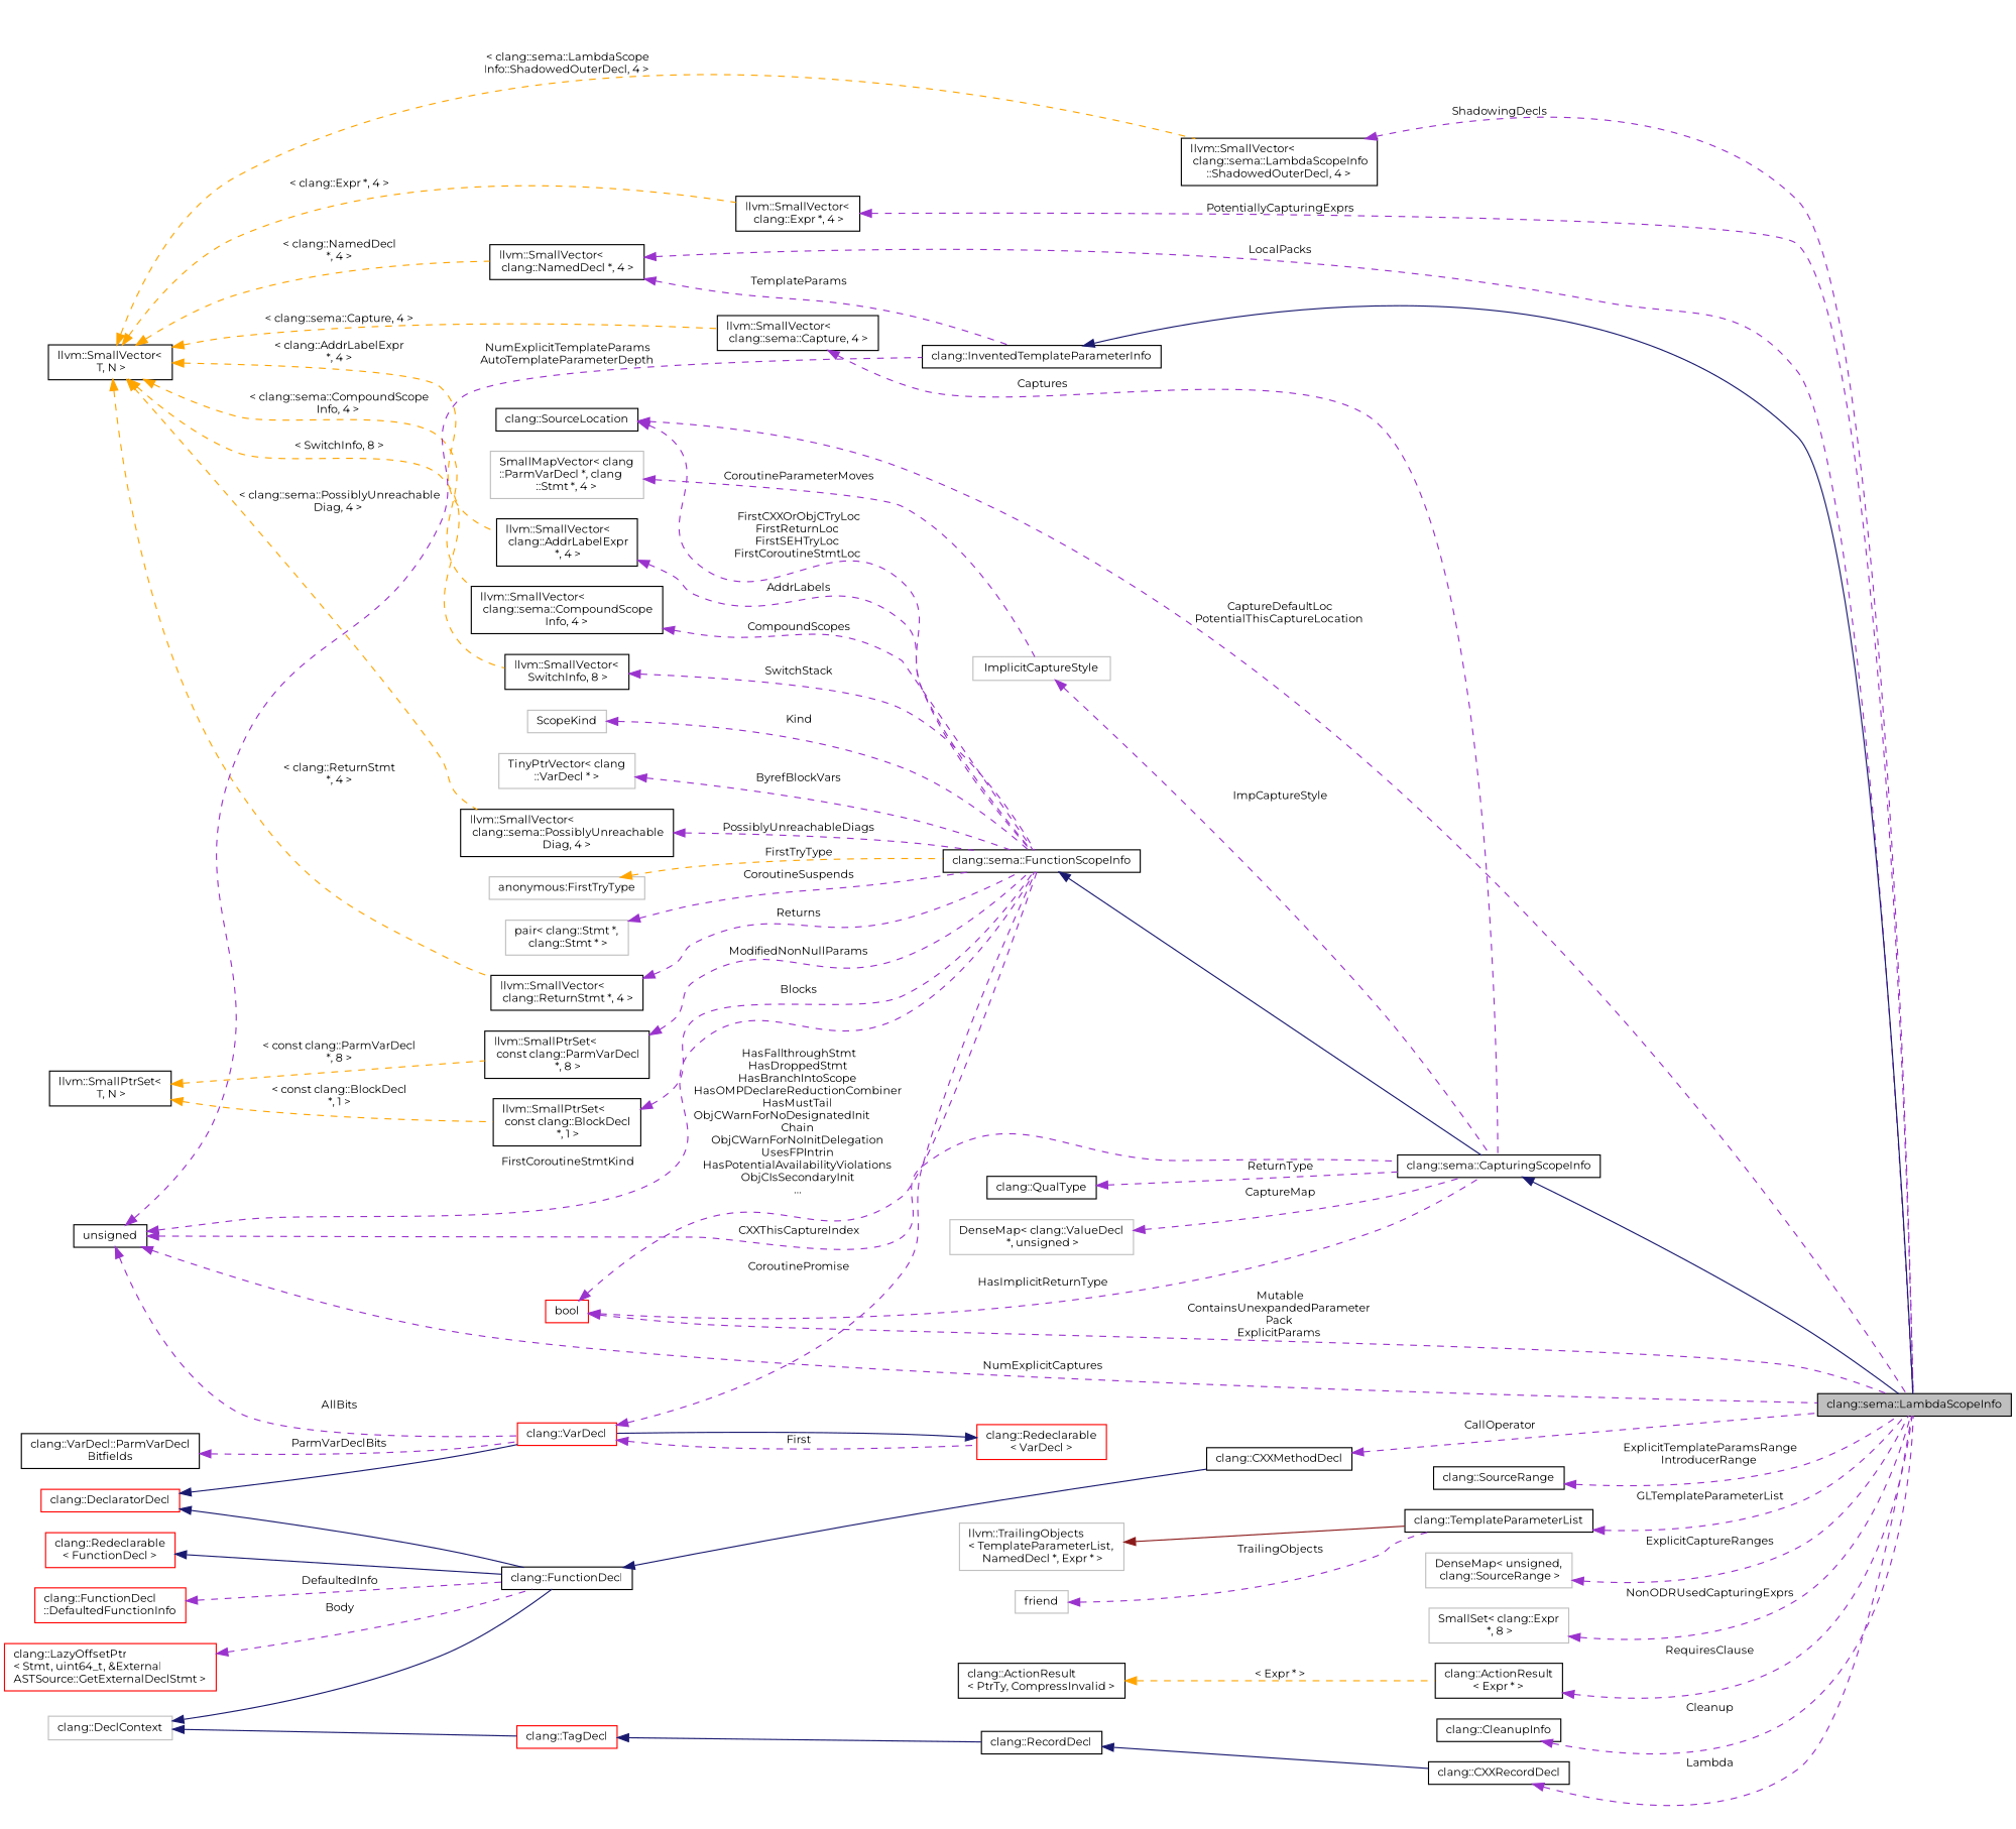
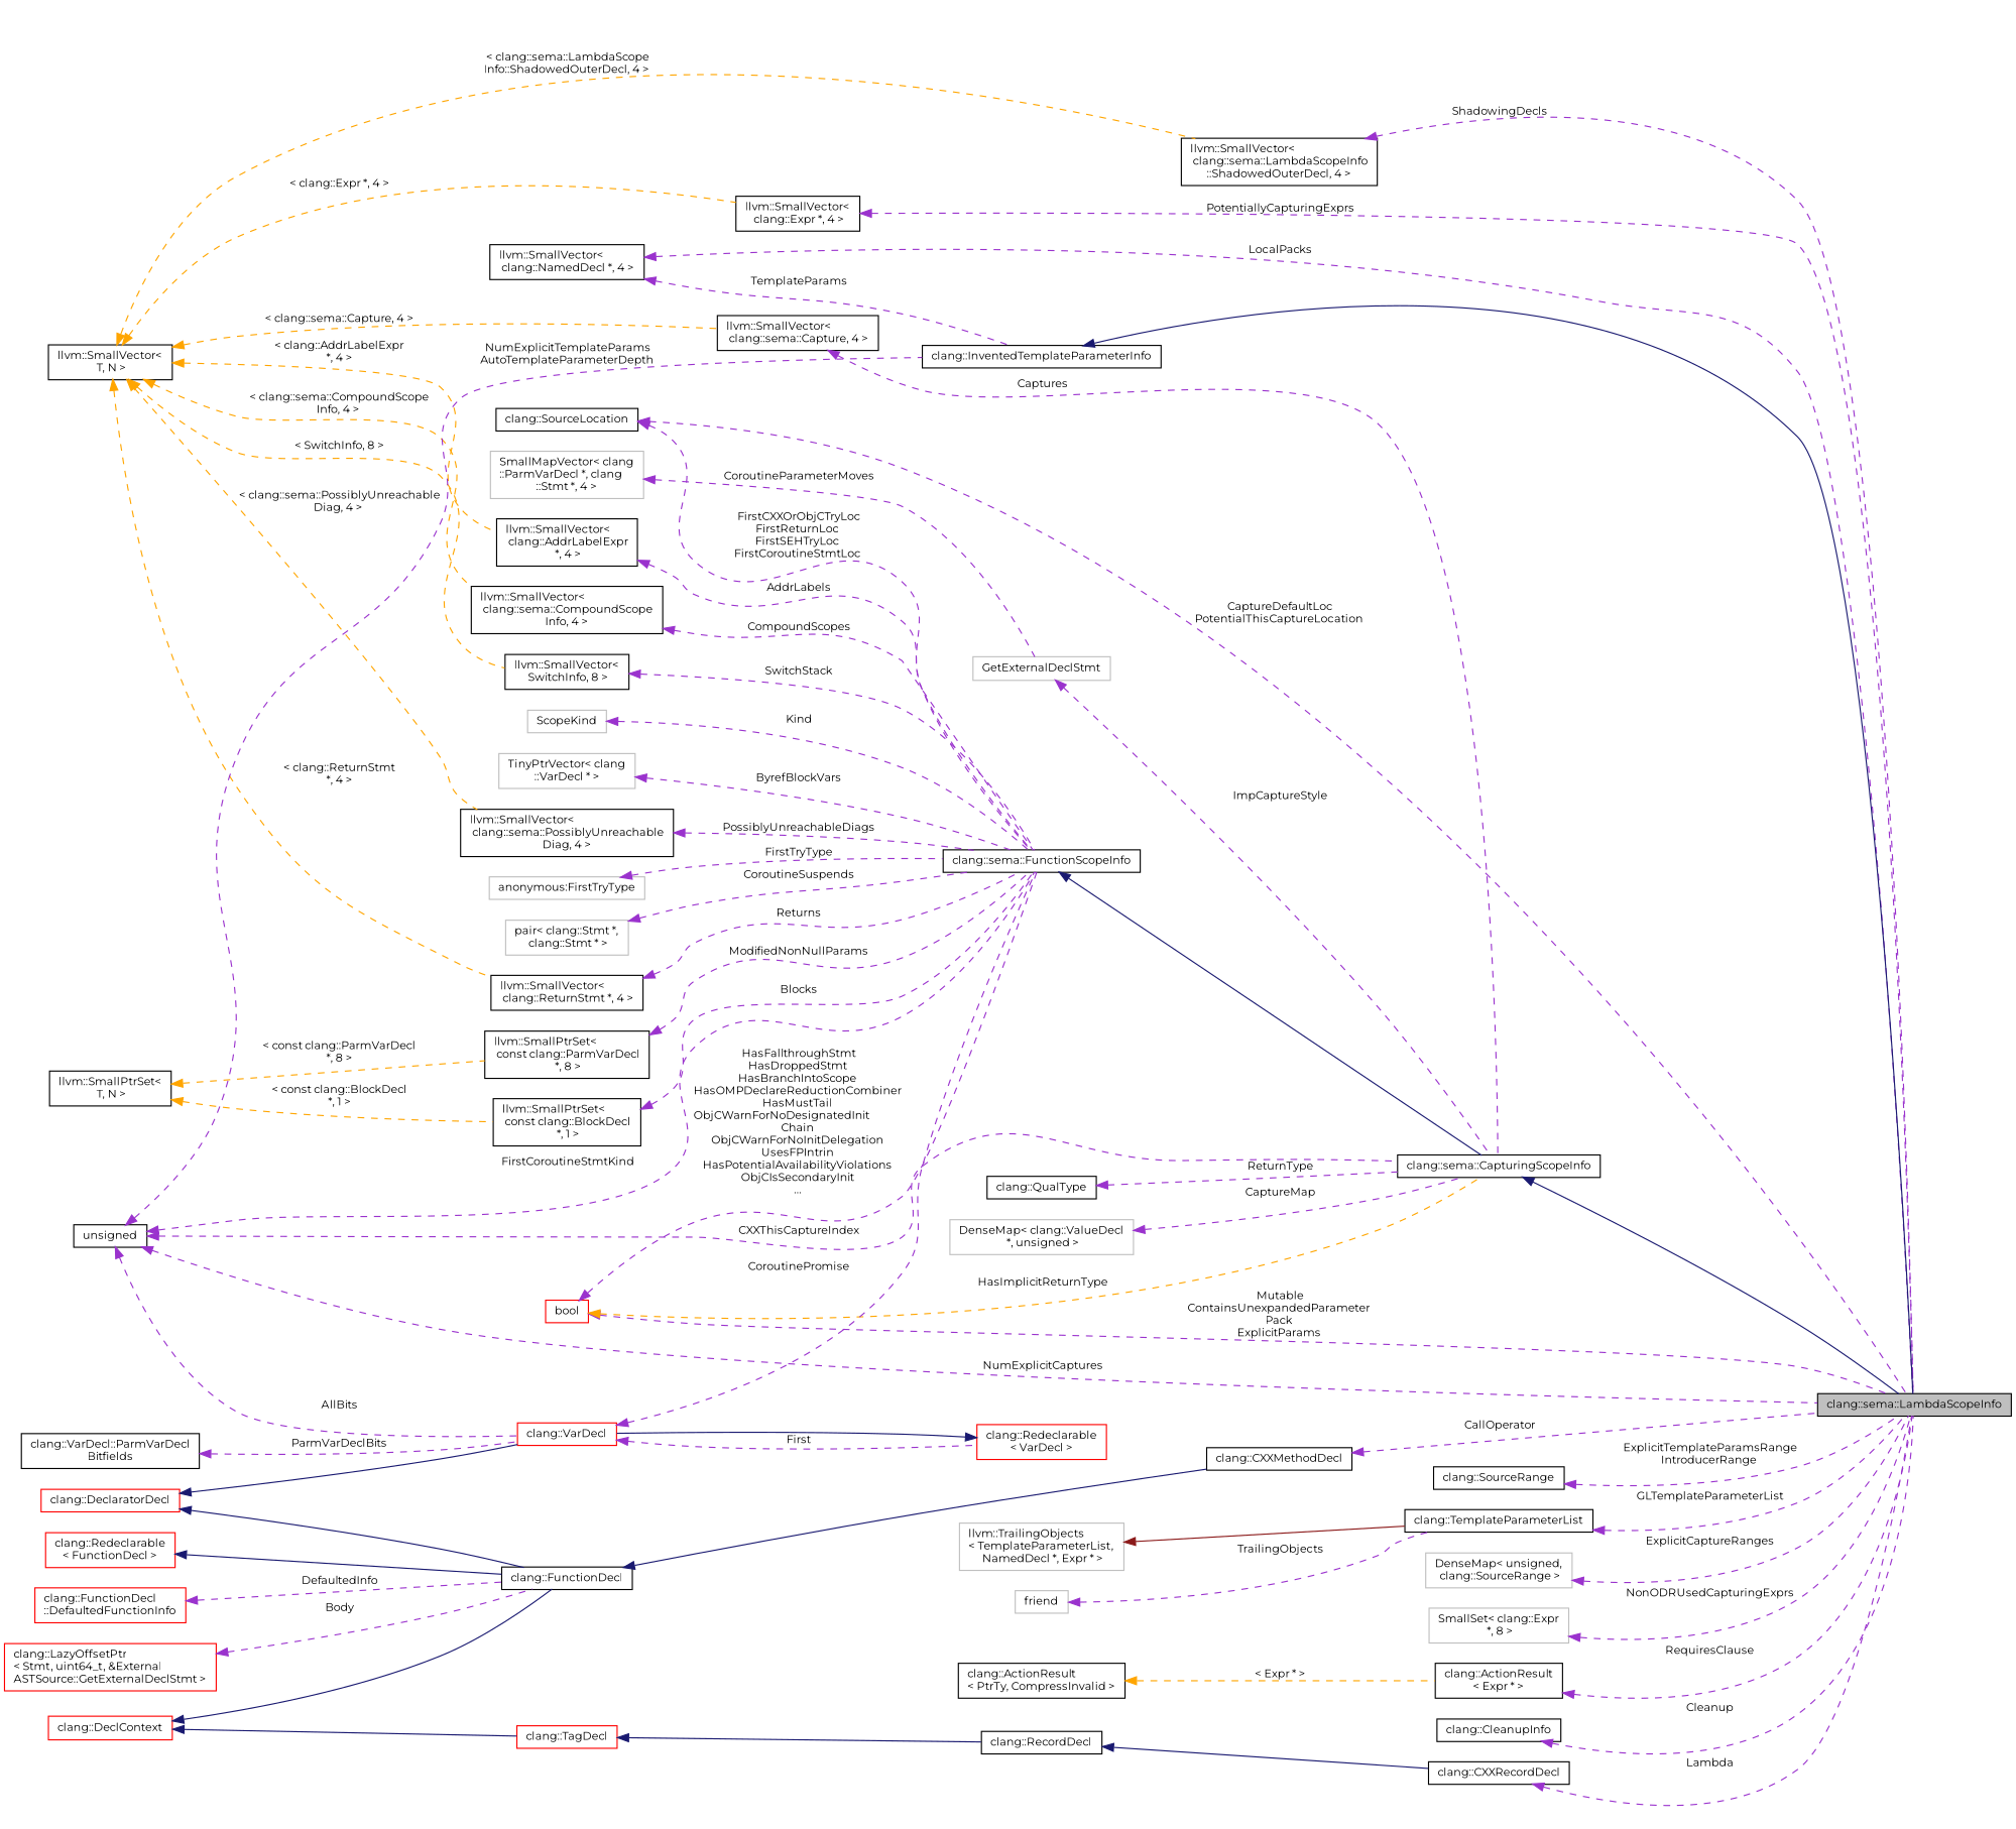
  digraph {
    fontname=Montserrat
    rankdir=LR
    node [color=black fontname=Montserrat fontsize=10 shape=record]
    edge [color=darkorchid3 dir=back fontname=Montserrat fontsize=10 labelfontname=Helvetica labelfontsize=10 style=dashed]
    n1 [fillcolor=grey75 fontcolor=black height=0.2 label="clang::sema::LambdaScopeInfo" style=filled width=0.4]
    n2 [height=0.2 label="clang::sema::CapturingScopeInfo" width=0.4]
    n3 [height=0.2 label="clang::sema::FunctionScopeInfo" width=0.4]
    n4 [color=grey75 height=0.2 label="SmallMapVector\< clang\l::ParmVarDecl *, clang\l::Stmt *, 4 \>" width=0.4]
-   n5 [color=grey75 height=0.2 label=ImplicitCaptureStyle width=0.4]
+   n5 [color=grey75 height=0.2 label=GetExternalDeclStmt width=0.4]
    n6 [height=0.2 label="llvm::SmallVector\<\l clang::AddrLabelExpr\l *, 4 \>" width=0.4]
    n7 [height=0.2 label="llvm::SmallVector\<\l T, N \>" width=0.4]
    n8 [height=0.2 label="llvm::SmallVector\<\l clang::sema::CompoundScope\lInfo, 4 \>" width=0.4]
    n9 [height=0.2 label="llvm::SmallVector\<\l clang::ReturnStmt *, 4 \>" width=0.4]
    n10 [height=0.2 label="llvm::SmallVector\<\l SwitchInfo, 8 \>" width=0.4]
    n11 [height=0.2 label="llvm::SmallVector\<\l clang::sema::PossiblyUnreachable\lDiag, 4 \>" width=0.4]
    n12 [height=0.2 label="llvm::SmallVector\<\l clang::sema::Capture, 4 \>" width=0.4]
    n13 [height=0.2 label="llvm::SmallVector\<\l clang::NamedDecl *, 4 \>" width=0.4]
    n14 [height=0.2 label="llvm::SmallVector\<\l clang::sema::LambdaScopeInfo\l::ShadowedOuterDecl, 4 \>" width=0.4]
    n15 [height=0.2 label="llvm::SmallVector\<\l clang::Expr *, 4 \>" width=0.4]
    n16 [height=0.2 label="clang::InventedTemplateParameterInfo" width=0.4]
    n17 [height=0.2 label="clang::SourceLocation" width=0.4]
    n18 [color=grey75 height=0.2 label=ScopeKind width=0.4]
    n19 [color=red height=0.2 label=bool width=0.4]
    n20 [color=grey75 height=0.2 label="TinyPtrVector\< clang\l::VarDecl * \>" width=0.4]
    n21 [height=0.2 label="llvm::SmallPtrSet\<\l const clang::BlockDecl\l *, 1 \>" width=0.4]
    n22 [height=0.2 label="llvm::SmallPtrSet\<\l T, N \>" width=0.4]
    n23 [height=0.2 label="llvm::SmallPtrSet\<\l const clang::ParmVarDecl\l *, 8 \>" width=0.4]
    n24 [height=0.2 label=unsigned width=0.4]
    n25 [color=red height=0.2 label="clang::VarDecl" width=0.4]
    n26 [color=red height=0.2 label="clang::Redeclarable\l\< VarDecl \>" width=0.4]
    n27 [color=grey75 height=0.2 label="anonymous:FirstTryType" width=0.4]
    n28 [color=grey75 height=0.2 label="pair\< clang::Stmt *,\l clang::Stmt * \>" width=0.4]
    n29 [color=red height=0.2 label="clang::DeclaratorDecl" width=0.4]
    n30 [height=0.2 label="clang::FunctionDecl" width=0.4]
    n31 [height=0.2 label="clang::CXXMethodDecl" width=0.4]
    n32 [height=0.2 label="clang::VarDecl::ParmVarDecl\lBitfields" width=0.4]
    n33 [height=0.2 label="clang::QualType" width=0.4]
    n34 [color=grey75 height=0.2 label="DenseMap\< clang::ValueDecl\l *, unsigned \>" width=0.4]
    n35 [height=0.2 label="clang::SourceRange" width=0.4]
    n36 [color=red height=0.2 label="clang::Redeclarable\l\< FunctionDecl \>" width=0.4]
-   n37 [color=grey75 height=0.2 label="clang::DeclContext" width=0.4]
+   n37 [color=red height=0.2 label="clang::DeclContext" width=0.4]
    n38 [color=red height=0.2 label="clang::TagDecl" width=0.4]
    n39 [height=0.2 label="clang::RecordDecl" width=0.4]
    n40 [color=red height=0.2 label="clang::FunctionDecl\l::DefaultedFunctionInfo" width=0.4]
    n41 [color=red height=0.2 label="clang::LazyOffsetPtr\l\< Stmt, uint64_t, &External\lASTSource::GetExternalDeclStmt \>" width=0.4]
    n42 [height=0.2 label="clang::CXXRecordDecl" width=0.4]
    n43 [color=grey75 height=0.2 label="DenseMap\< unsigned,\l clang::SourceRange \>" width=0.4]
    n44 [color=grey75 height=0.2 label="SmallSet\< clang::Expr\l *, 8 \>" width=0.4]
    n45 [height=0.2 label="clang::TemplateParameterList" width=0.4]
    n46 [color=grey75 height=0.2 label="llvm::TrailingObjects\l\< TemplateParameterList,\l NamedDecl *, Expr * \>" width=0.4]
    n47 [color=grey75 height=0.2 label=friend width=0.4]
    n48 [height=0.2 label="clang::CleanupInfo" width=0.4]
    n49 [height=0.2 label="clang::ActionResult\l\< Expr * \>" width=0.4]
    n50 [height=0.2 label="clang::ActionResult\l\< PtrTy, CompressInvalid \>" width=0.4]
    n2 -> n1 [color=midnightblue style=solid]
    n3 -> n2 [color=midnightblue style=solid]
    n4 -> n5 [label=" CoroutineParameterMoves"]
    n5 -> n2 [label=" ImpCaptureStyle"]
    n6 -> n3 [label=" AddrLabels"]
    n7 -> n6 [color=orange label=" \< clang::AddrLabelExpr\l *, 4 \>"]
    n7 -> n8 [color=orange label=" \< clang::sema::CompoundScope\lInfo, 4 \>"]
    n7 -> n9 [color=orange label=" \< clang::ReturnStmt\l *, 4 \>"]
    n7 -> n10 [color=orange label=" \< SwitchInfo, 8 \>"]
    n7 -> n11 [color=orange label=" \< clang::sema::PossiblyUnreachable\lDiag, 4 \>"]
    n7 -> n12 [color=orange label=" \< clang::sema::Capture, 4 \>"]
-   n7 -> n13 [color=orange label=" \< clang::NamedDecl\l *, 4 \>"]
    n7 -> n14 [color=orange label=" \< clang::sema::LambdaScope\lInfo::ShadowedOuterDecl, 4 \>"]
    n7 -> n15 [color=orange label=" \< clang::Expr *, 4 \>"]
    n8 -> n3 [label=" CompoundScopes"]
    n9 -> n3 [label=" Returns"]
    n10 -> n3 [label=" SwitchStack"]
    n11 -> n3 [label=" PossiblyUnreachableDiags"]
    n12 -> n2 [label=" Captures"]
    n13 -> n1 [label=" LocalPacks"]
    n13 -> n16 [label=" TemplateParams"]
    n14 -> n1 [label=" ShadowingDecls"]
    n15 -> n1 [label=" PotentiallyCapturingExprs"]
    n16 -> n1 [color=midnightblue style=solid]
    n17 -> n1 [label=" CaptureDefaultLoc\nPotentialThisCaptureLocation"]
    n17 -> n3 [label=" FirstCXXOrObjCTryLoc\nFirstReturnLoc\nFirstSEHTryLoc\nFirstCoroutineStmtLoc"]
    n18 -> n3 [label=" Kind"]
    n19 -> n1 [label=" Mutable\nContainsUnexpandedParameter\lPack\nExplicitParams"]
-   n19 -> n2 [label=" HasImplicitReturnType"]
+   n19 -> n2 [color=orange label=" HasImplicitReturnType"]
    n19 -> n3 [label=" HasFallthroughStmt\nHasDroppedStmt\nHasBranchIntoScope\nHasOMPDeclareReductionCombiner\nHasMustTail\nObjCWarnForNoDesignatedInit\lChain\nObjCWarnForNoInitDelegation\nUsesFPIntrin\nHasPotentialAvailabilityViolations\nObjCIsSecondaryInit\n..."]
    n20 -> n3 [label=" ByrefBlockVars"]
    n21 -> n3 [label=" Blocks"]
    n22 -> n21 [color=orange label=" \< const clang::BlockDecl\l *, 1 \>"]
    n22 -> n23 [color=orange label=" \< const clang::ParmVarDecl\l *, 8 \>"]
    n23 -> n3 [label=" ModifiedNonNullParams"]
    n24 -> n1 [label=" NumExplicitCaptures"]
    n24 -> n2 [label=" CXXThisCaptureIndex"]
    n24 -> n3 [label=" FirstCoroutineStmtKind"]
    n24 -> n16 [label=" NumExplicitTemplateParams\nAutoTemplateParameterDepth"]
    n24 -> n25 [label=" AllBits"]
    n25 -> n3 [label=" CoroutinePromise"]
    n25 -> n26 [label=" First"]
    n26 -> n25 [color=midnightblue style=solid]
-   n27 -> n3 [color=orange label=" FirstTryType"]
+   n27 -> n3 [label=" FirstTryType"]
    n28 -> n3 [label=" CoroutineSuspends"]
    n29 -> n25 [color=midnightblue style=solid]
    n29 -> n30 [color=midnightblue style=solid]
    n30 -> n31 [color=midnightblue style=solid]
    n31 -> n1 [label=" CallOperator"]
    n32 -> n25 [label=" ParmVarDeclBits"]
    n33 -> n2 [label=" ReturnType"]
    n34 -> n2 [label=" CaptureMap"]
    n35 -> n1 [label=" ExplicitTemplateParamsRange\nIntroducerRange"]
    n36 -> n30 [color=midnightblue style=solid]
    n37 -> n30 [color=midnightblue style=solid]
    n37 -> n38 [color=midnightblue style=solid]
    n38 -> n39 [color=midnightblue style=solid]
    n39 -> n42 [color=midnightblue style=solid]
    n40 -> n30 [label=" DefaultedInfo"]
    n41 -> n30 [label=" Body"]
    n42 -> n1 [label=" Lambda"]
    n43 -> n1 [label=" ExplicitCaptureRanges"]
    n44 -> n1 [label=" NonODRUsedCapturingExprs"]
    n45 -> n1 [label=" GLTemplateParameterList"]
    n46 -> n45 [color=firebrick4 style=solid]
    n47 -> n45 [label=" TrailingObjects"]
    n48 -> n1 [label=" Cleanup"]
    n49 -> n1 [label=" RequiresClause"]
    n50 -> n49 [color=orange label=" \< Expr * \>"]
  }
